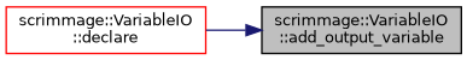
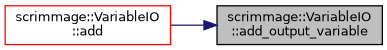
  digraph {
    rankdir=RL
    node [fontname=Helvetica fontsize=10 shape=record style=filled]
    n1 [color=black fillcolor=grey75 fontcolor=black height=0.2 label="scrimmage::VariableIO\l::add_output_variable" width=0.4]
-   n2 [color=red fillcolor=white height=0.2 label="scrimmage::VariableIO\l::declare" width=0.4]
+   n2 [color=red fillcolor=white height=0.2 label="scrimmage::VariableIO\l::add" width=0.4]
    n1 -> n2 [color=midnightblue dir=back fontname=Helvetica fontsize=10 labelfontname=Helvetica labelfontsize=10 style=solid]
  }
